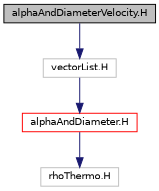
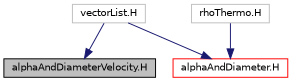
  digraph {
    node [color=grey75 fontname=Helvetica fontsize=10 shape=record]
    edge [color=midnightblue fontname=Helvetica fontsize=10 labelfontname=Helvetica labelfontsize=10 style=solid]
    n1 [color=black fillcolor=grey75 fontcolor=black height=0.2 label="alphaAndDiameterVelocity.H" style=filled width=0.4]
    n2 [height=0.2 label="vectorList.H" width=0.4]
    n3 [color=red height=0.2 label="alphaAndDiameter.H" width=0.4]
    n4 [height=0.2 label="rhoThermo.H" width=0.4]
-   n1 -> n2
+   n2 -> n1
    n2 -> n3
-   n3 -> n4
+   n4 -> n3
  }
